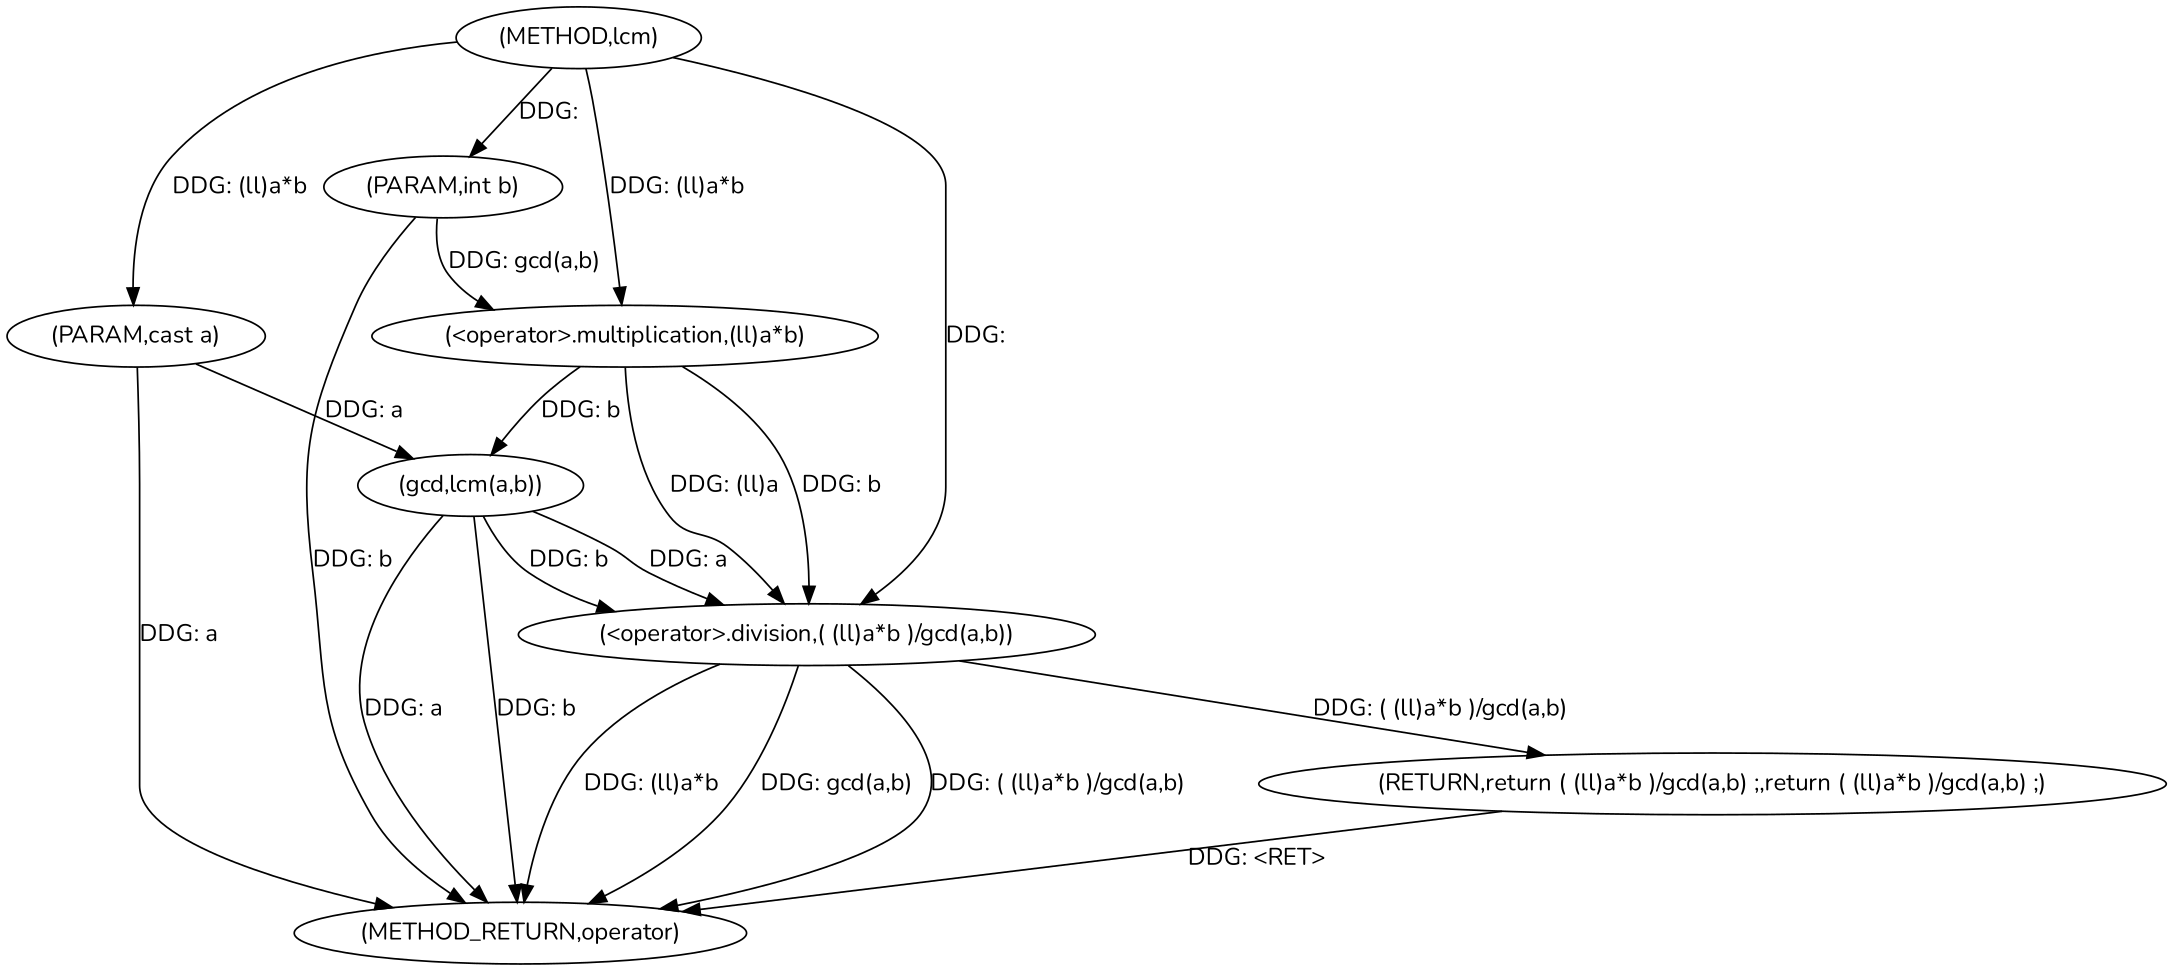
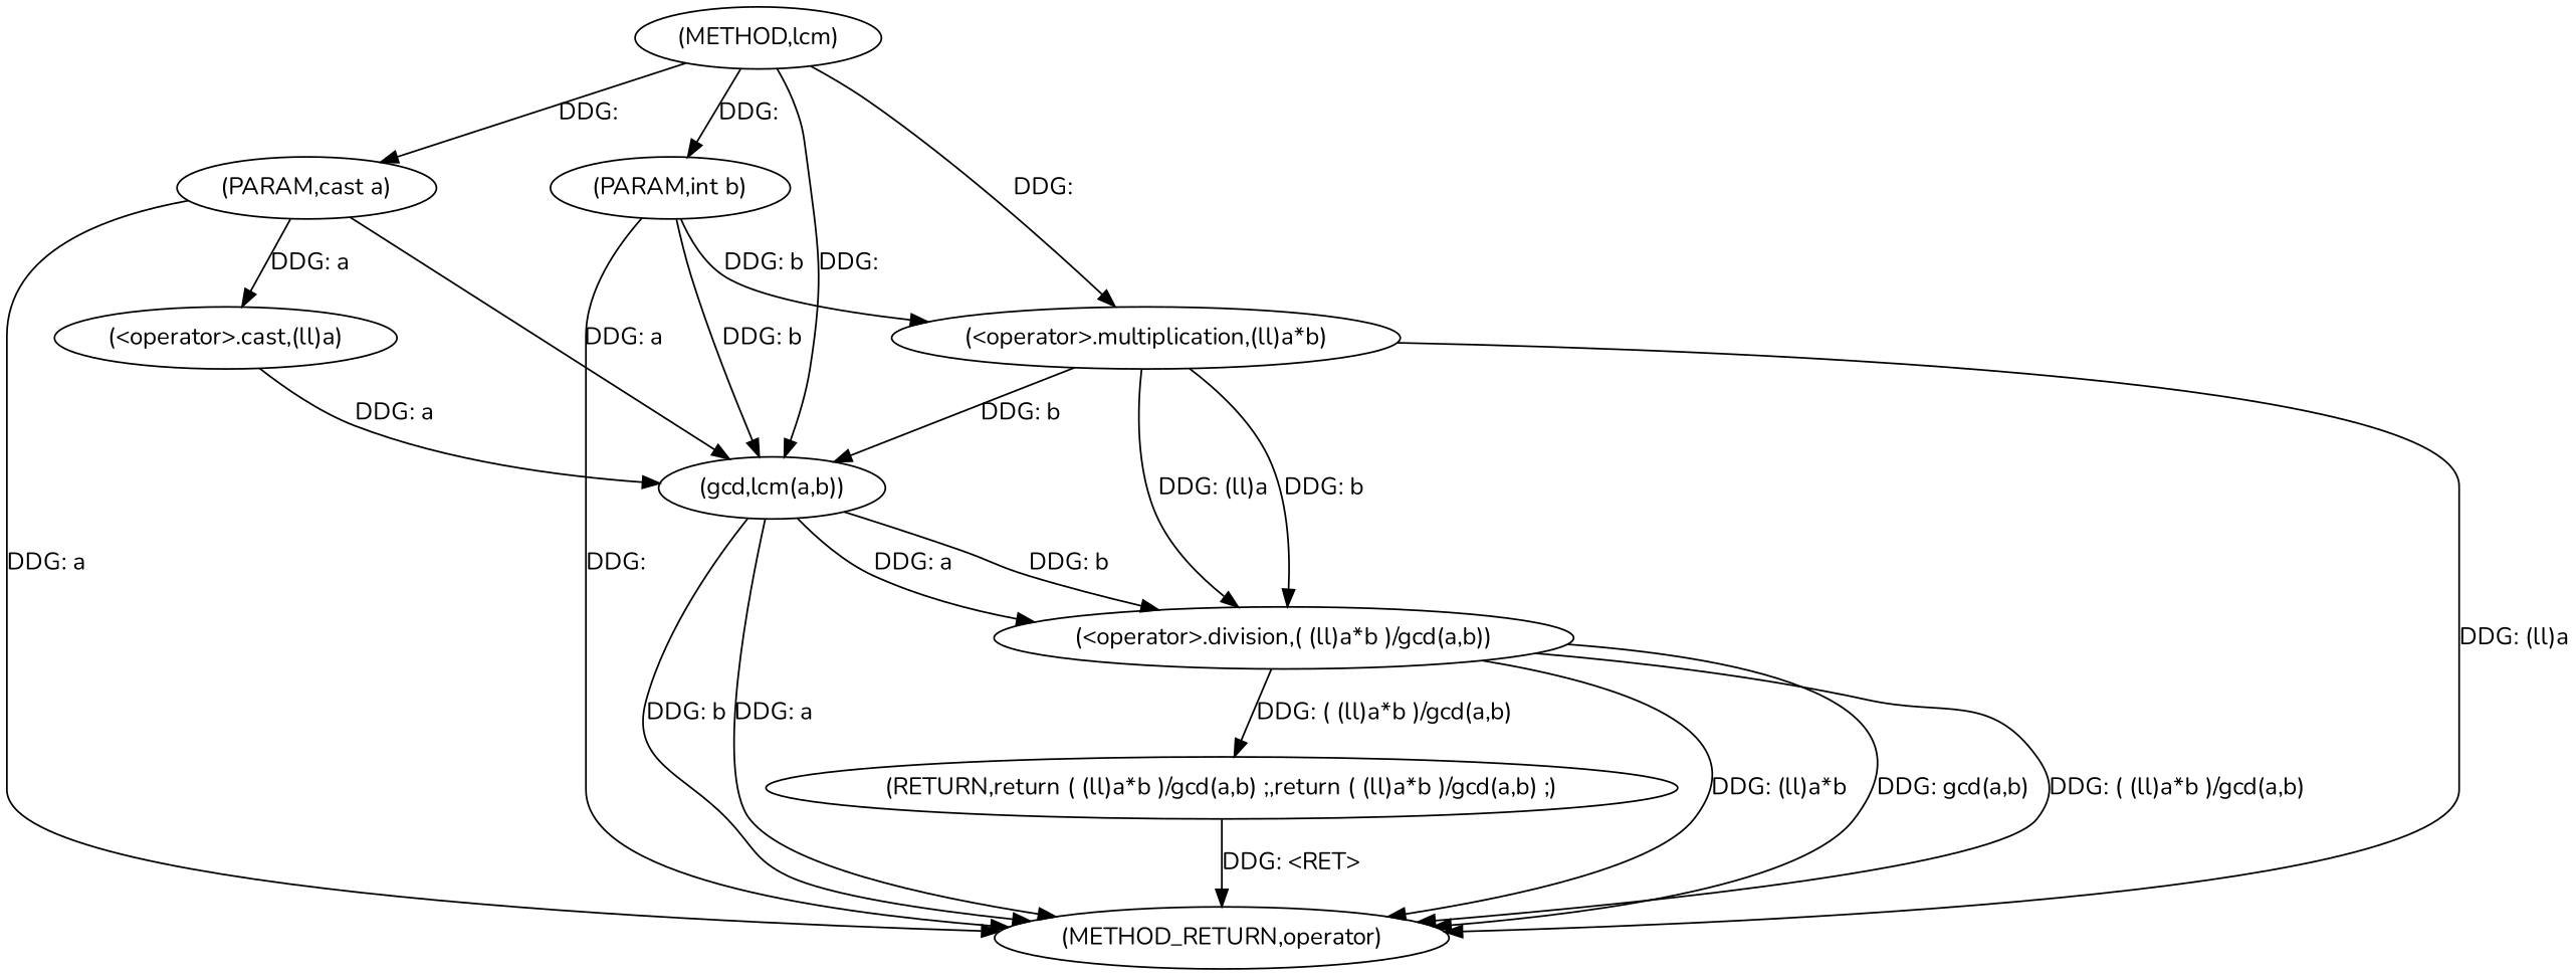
  digraph {
    fontname=Nunito
    node [fontname=Nunito]
    edge [fontname=Nunito]
    n1 [label="(METHOD,lcm)"]
    n2 [label="(PARAM,cast a)"]
    n3 [label="(PARAM,int b)"]
    n4 [label="(<operator>.multiplication,(ll)a*b)"]
    n5 [label="(gcd,lcm(a,b))"]
+   n6 [label="(<operator>.cast,(ll)a)"]
    n7 [label="(METHOD_RETURN,operator)"]
    n8 [label="(<operator>.division,( (ll)a*b )/gcd(a,b))"]
    n9 [label="(RETURN,return ( (ll)a*b )/gcd(a,b) ;,return ( (ll)a*b )/gcd(a,b) ;)"]
-   n1 -> n2 [label="DDG: (ll)a*b"]
+   n1 -> n2 [label="DDG: "]
    n1 -> n3 [label="DDG: "]
-   n1 -> n4 [label="DDG: (ll)a*b"]
-   n1 -> n8 [label="DDG: "]
+   n1 -> n4 [label="DDG: "]
+   n1 -> n5 [label="DDG: "]
    n2 -> n5 [label="DDG: a"]
+   n2 -> n6 [label="DDG: a"]
    n2 -> n7 [label="DDG: a"]
-   n3 -> n4 [label="DDG: gcd(a,b)"]
-   n3 -> n7 [label="DDG: b"]
+   n3 -> n4 [label="DDG: b"]
+   n3 -> n5 [label="DDG: b"]
+   n3 -> n7 [label="DDG: "]
    n4 -> n5 [label="DDG: b"]
+   n4 -> n7 [label="DDG: (ll)a"]
    n4 -> n8 [label="DDG: (ll)a"]
    n4 -> n8 [label="DDG: b"]
    n5 -> n7 [label="DDG: a"]
    n5 -> n7 [label="DDG: b"]
    n5 -> n8 [label="DDG: b"]
    n5 -> n8 [label="DDG: a"]
+   n6 -> n5 [label="DDG: a"]
    n8 -> n7 [label="DDG: (ll)a*b"]
    n8 -> n7 [label="DDG: gcd(a,b)"]
    n8 -> n7 [label="DDG: ( (ll)a*b )/gcd(a,b)"]
    n8 -> n9 [label="DDG: ( (ll)a*b )/gcd(a,b)"]
    n9 -> n7 [label="DDG: <RET>"]
  }
